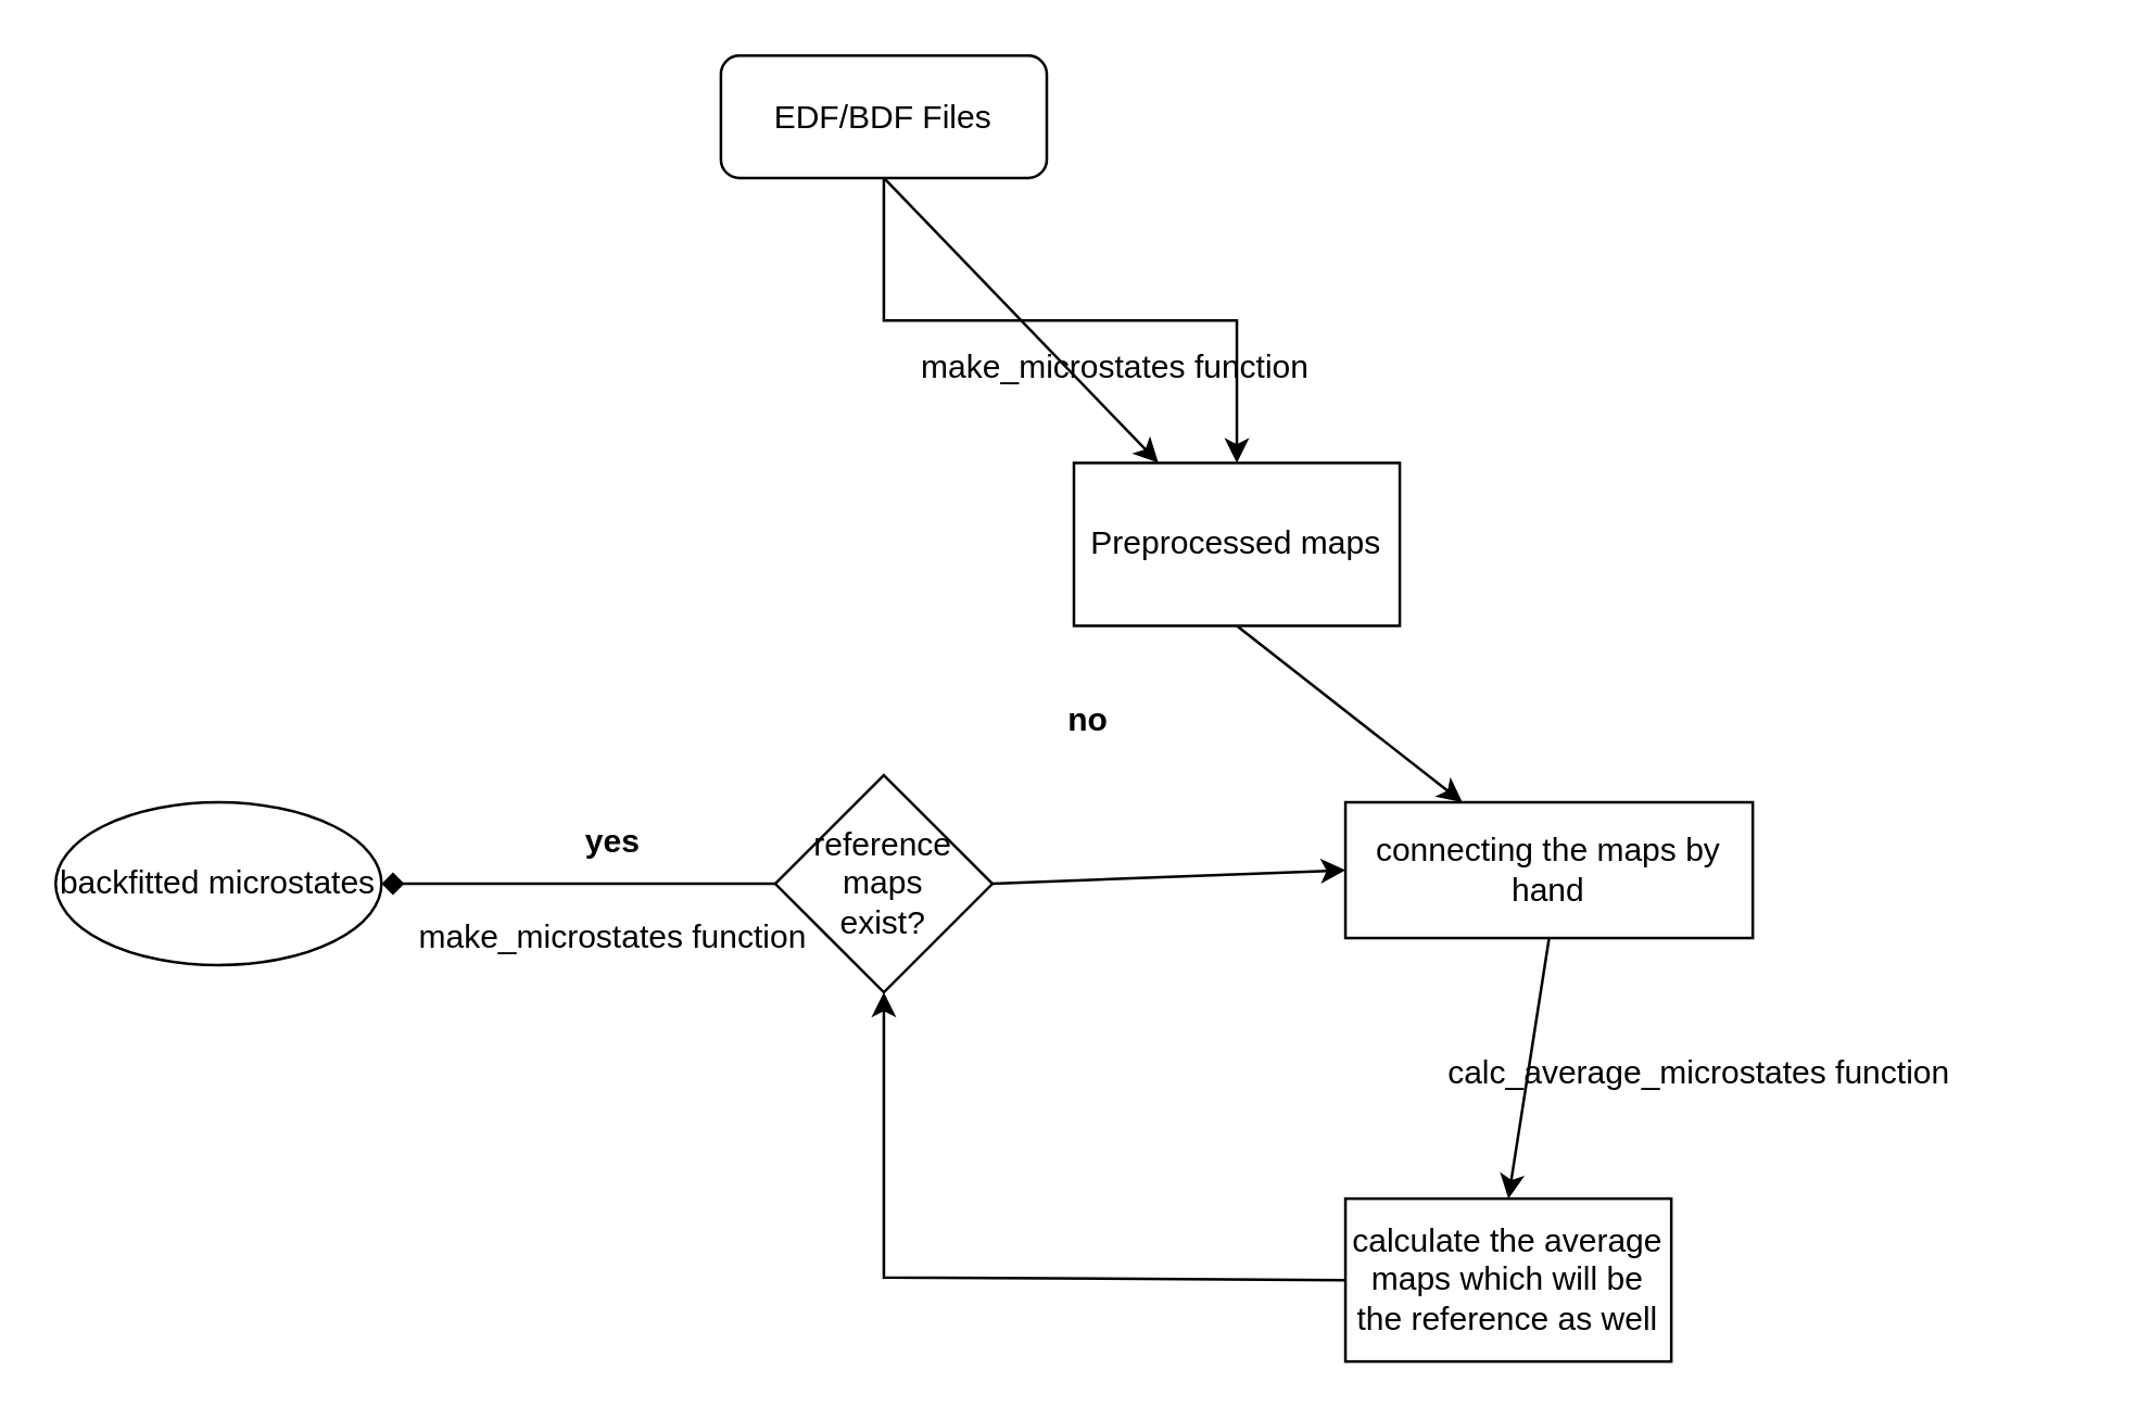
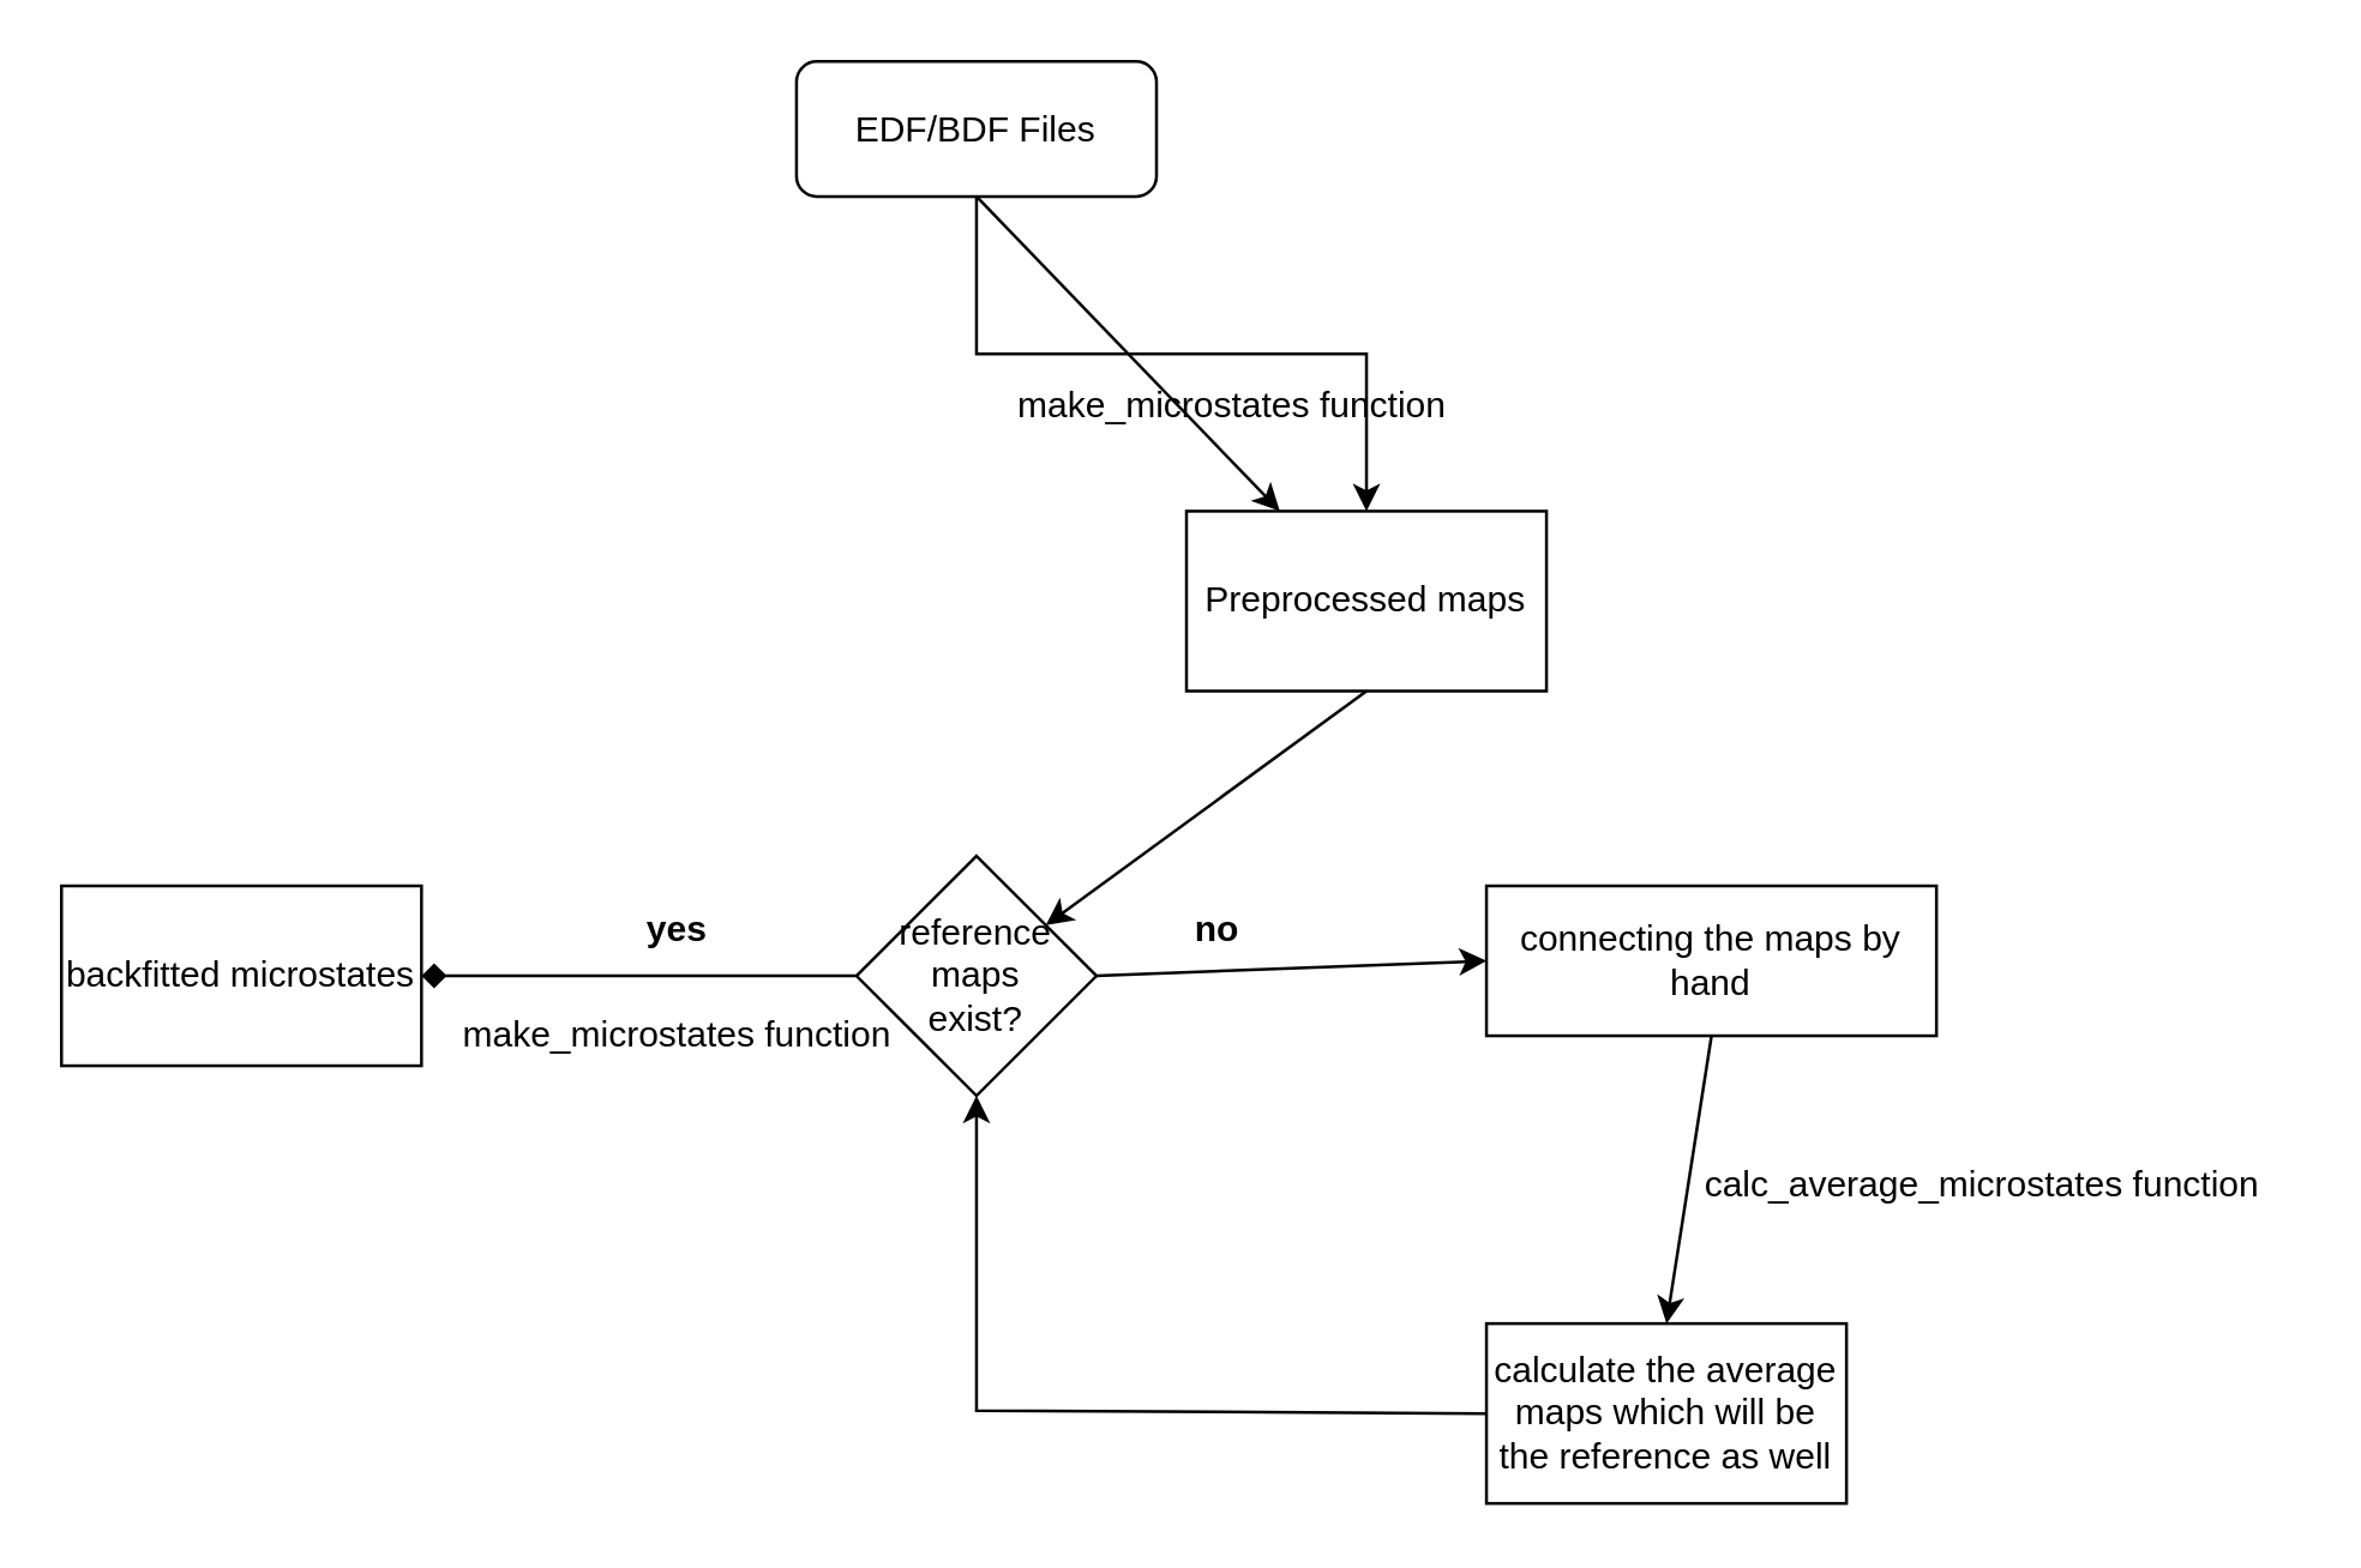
  <mxCell id="0" />
  <mxCell id="1" parent="0" />
  <mxCell id="2" style="edgeStyle=orthogonalEdgeStyle;rounded=0;orthogonalLoop=1;jettySize=auto;html=1;exitX=0.5;exitY=1;exitDx=0;exitDy=0;" edge="1" parent="1" source="3" target="4"><mxGeometry relative="1" as="geometry" /></mxCell>
  <mxCell id="3" value="EDF/BDF Files" style="rounded=1;whiteSpace=wrap;html=1;" vertex="1" parent="1"><mxGeometry x="265" y="20" width="120" height="45" as="geometry" /></mxCell>
  <mxCell id="4" value="Preprocessed maps" style="rounded=0;whiteSpace=wrap;html=1;" vertex="1" parent="1"><mxGeometry x="395" y="170" width="120" height="60" as="geometry" /></mxCell>
  <mxCell id="5" value="make_microstates function" style="text;html=1;align=center;verticalAlign=middle;resizable=0;points=[];autosize=1;strokeColor=none;fillColor=none;" vertex="1" parent="1"><mxGeometry x="325" y="120" width="170" height="30" as="geometry" /></mxCell>
  <mxCell id="6" value="reference maps &lt;br&gt;exist?" style="rhombus;whiteSpace=wrap;html=1;" vertex="1" parent="1"><mxGeometry x="285" y="285" width="80" height="80" as="geometry" /></mxCell>
- <mxCell id="7" value="no" style="text;html=1;align=center;verticalAlign=middle;resizable=0;points=[];autosize=1;strokeColor=none;fillColor=none;fontStyle=1" vertex="1" parent="1"><mxGeometry x="380" y="250" width="40" height="30" as="geometry" /></mxCell>
+ <mxCell id="7" value="no" style="text;html=1;align=center;verticalAlign=middle;resizable=0;points=[];autosize=1;strokeColor=none;fillColor=none;fontStyle=1" vertex="1" parent="1"><mxGeometry x="385" y="295" width="40" height="30" as="geometry" /></mxCell>
  <mxCell id="8" value="connecting the maps by hand" style="rounded=0;whiteSpace=wrap;html=1;" vertex="1" parent="1"><mxGeometry x="495" y="295" width="150" height="50" as="geometry" /></mxCell>
  <mxCell id="9" value="calculate the average maps which will be the reference as well" style="rounded=0;whiteSpace=wrap;html=1;" vertex="1" parent="1"><mxGeometry x="495" y="441" width="120" height="60" as="geometry" /></mxCell>
  <mxCell id="10" value="" style="endArrow=classic;html=1;rounded=0;exitX=0.5;exitY=1;exitDx=0;exitDy=0;" edge="1" parent="1" source="3" target="4"><mxGeometry width="50" height="50" relative="1" as="geometry"><mxPoint x="65" y="450" as="sourcePoint" /><mxPoint x="115" y="400" as="targetPoint" /></mxGeometry></mxCell>
  <mxCell id="11" value="" style="endArrow=classic;html=1;rounded=0;exitX=1;exitY=0.5;exitDx=0;exitDy=0;entryX=0;entryY=0.5;entryDx=0;entryDy=0;" edge="1" parent="1" source="6" target="8"><mxGeometry width="50" height="50" relative="1" as="geometry"><mxPoint x="225" y="380" as="sourcePoint" /><mxPoint x="275" y="330" as="targetPoint" /></mxGeometry></mxCell>
  <mxCell id="12" value="" style="endArrow=classic;html=1;rounded=0;exitX=0.5;exitY=1;exitDx=0;exitDy=0;entryX=0.5;entryY=0;entryDx=0;entryDy=0;" edge="1" parent="1" source="8" target="9"><mxGeometry width="50" height="50" relative="1" as="geometry"><mxPoint x="525" y="390" as="sourcePoint" /><mxPoint x="625" y="355" as="targetPoint" /></mxGeometry></mxCell>
- <mxCell id="13" value="" style="endArrow=classic;html=1;rounded=0;exitX=0.5;exitY=1;exitDx=0;exitDy=0;" edge="1" parent="1" source="4" target="8"><mxGeometry width="50" height="50" relative="1" as="geometry"><mxPoint x="135" y="410" as="sourcePoint" /><mxPoint x="185" y="360" as="targetPoint" /></mxGeometry></mxCell>
+ <mxCell id="13" value="" style="endArrow=classic;html=1;rounded=0;exitX=0.5;exitY=1;exitDx=0;exitDy=0;" edge="1" parent="1" source="4" target="6"><mxGeometry width="50" height="50" relative="1" as="geometry"><mxPoint x="135" y="410" as="sourcePoint" /><mxPoint x="185" y="360" as="targetPoint" /></mxGeometry></mxCell>
  <mxCell id="14" value="" style="endArrow=classic;html=1;rounded=0;exitX=0;exitY=0.5;exitDx=0;exitDy=0;entryX=0.5;entryY=1;entryDx=0;entryDy=0;" edge="1" parent="1" source="9" target="6"><mxGeometry width="50" height="50" relative="1" as="geometry"><mxPoint x="125" y="560" as="sourcePoint" /><mxPoint x="395" y="470" as="targetPoint" /><Array as="points"><mxPoint x="325" y="470" /></Array></mxGeometry></mxCell>
  <mxCell id="15" value="" style="endArrow=diamond;html=1;rounded=0;exitX=0;exitY=0.5;exitDx=0;exitDy=0;entryX=1;entryY=0.5;entryDx=0;entryDy=0;" edge="1" parent="1" source="6" target="16"><mxGeometry width="50" height="50" relative="1" as="geometry"><mxPoint x="235" y="370" as="sourcePoint" /><mxPoint x="245" y="430" as="targetPoint" /></mxGeometry></mxCell>
- <mxCell id="16" value="backfitted microstates" style="ellipse;whiteSpace=wrap;html=1;" vertex="1" parent="1"><mxGeometry x="20" y="295" width="120" height="60" as="geometry" /></mxCell>
+ <mxCell id="16" value="backfitted microstates" style="rounded=0;whiteSpace=wrap;html=1;" vertex="1" parent="1"><mxGeometry x="20" y="295" width="120" height="60" as="geometry" /></mxCell>
  <mxCell id="17" value="yes" style="text;html=1;align=center;verticalAlign=middle;resizable=0;points=[];autosize=1;strokeColor=none;fillColor=none;fontStyle=1" vertex="1" parent="1"><mxGeometry x="205" y="295" width="40" height="30" as="geometry" /></mxCell>
- <mxCell id="18" value="calc_average_microstates function" style="text;html=1;align=center;verticalAlign=middle;resizable=0;points=[];autosize=1;strokeColor=none;fillColor=none;" vertex="1" parent="1"><mxGeometry x="520" y="380" width="210" height="30" as="geometry" /></mxCell>
+ <mxCell id="18" value="calc_average_microstates function" style="text;html=1;align=center;verticalAlign=middle;resizable=0;points=[];autosize=1;strokeColor=none;fillColor=none;" vertex="1" parent="1"><mxGeometry x="555" y="380" width="210" height="30" as="geometry" /></mxCell>
  <mxCell id="19" value="make_microstates function" style="text;html=1;align=center;verticalAlign=middle;resizable=0;points=[];autosize=1;strokeColor=none;fillColor=none;" vertex="1" parent="1"><mxGeometry x="140" y="330" width="170" height="30" as="geometry" /></mxCell>
